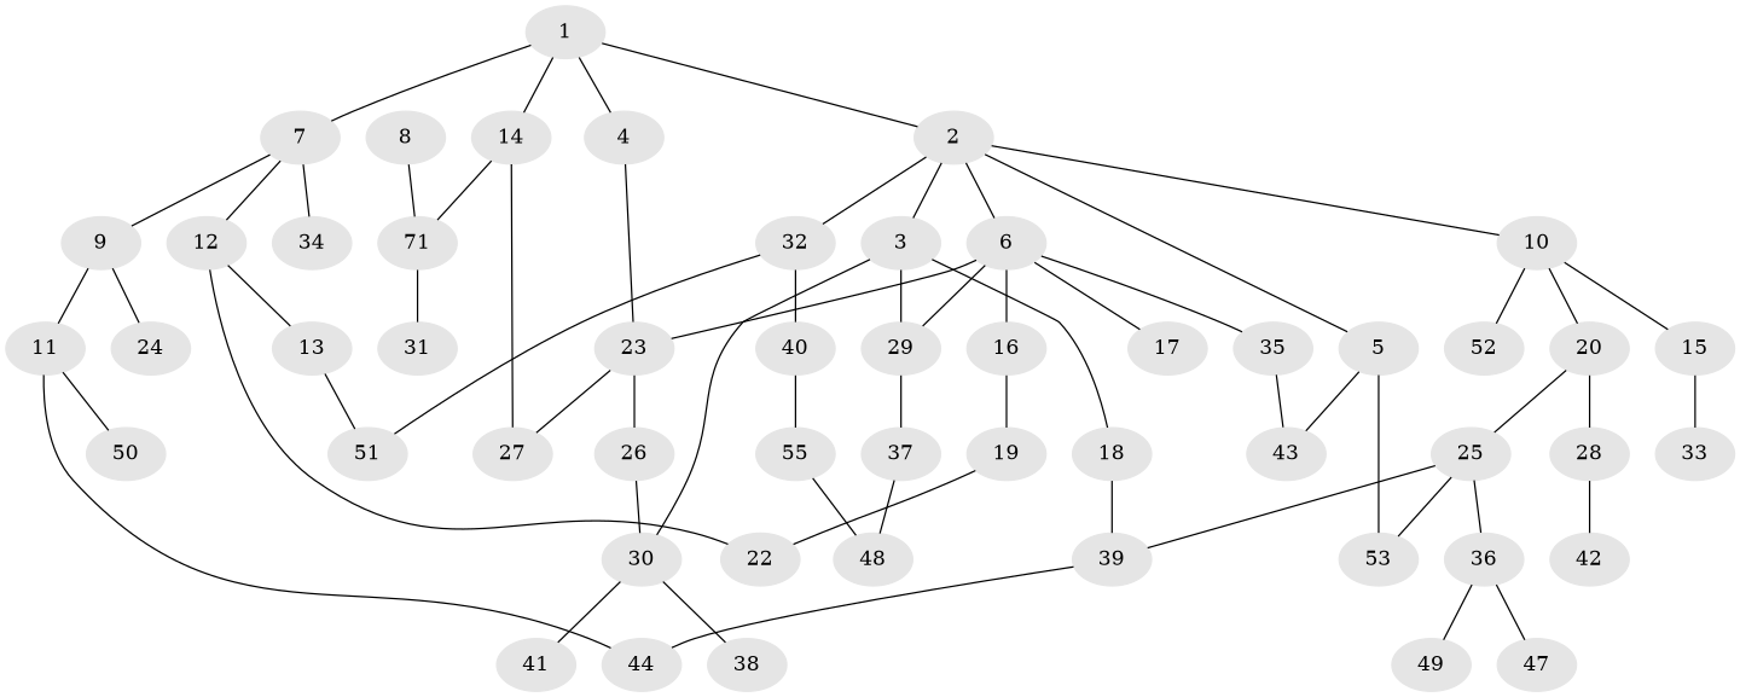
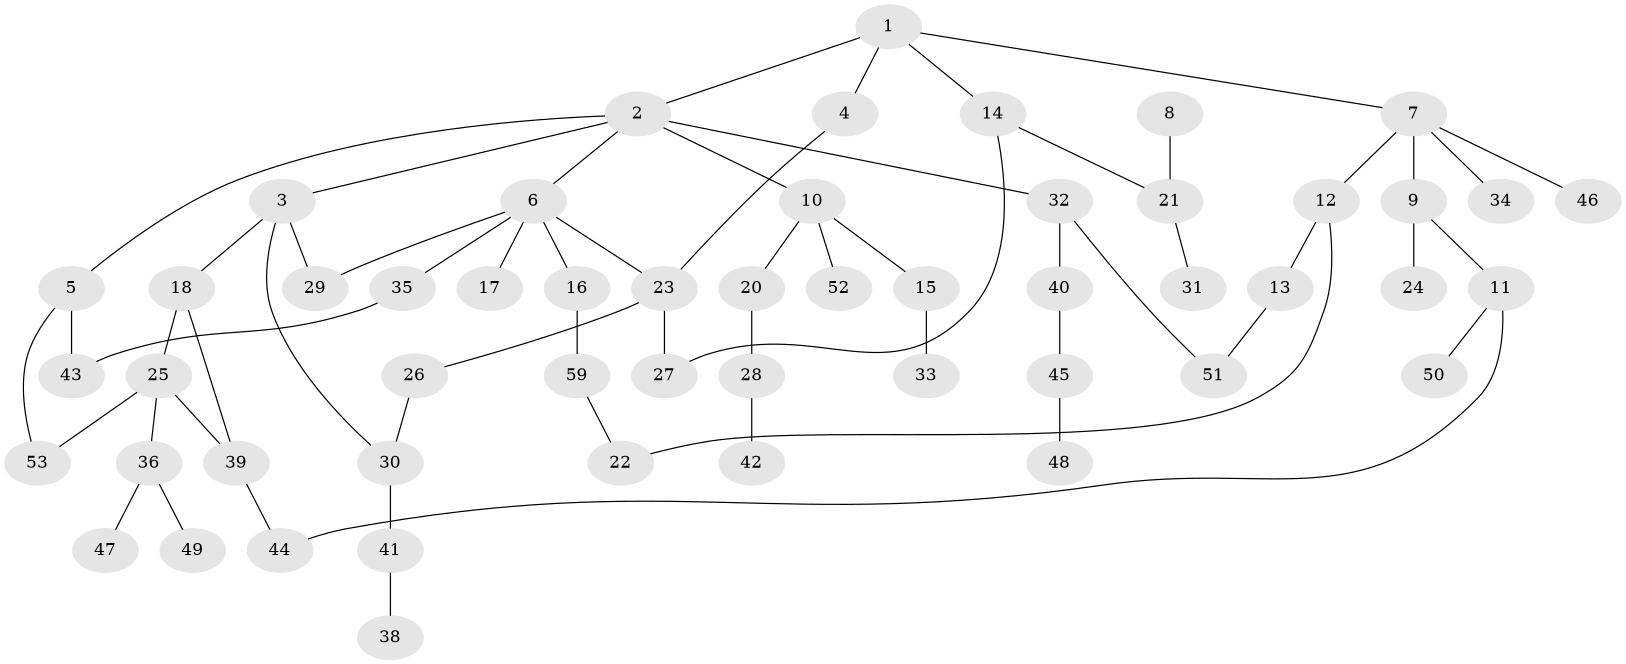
  graph {
    node [color=gray90 style=filled]
    1
    2
    4
    7
    14
    3
    5
    6
    10
    32
    23
    9
    12
    34
-   21 [label=71]
+   46
+   21
    27
    18
    29
    30
    43
    53
    16
    17
    35
    15
    20
    52
    51
    40
    8
    39
-   37
    38
    41
    26
-   19
+   19 [label=59]
    11
    24
    13
    22
    31
    44
    50
    33
    25
    28
    36
    42
    47
    49
    48
-   45 [label=55]
+   45
    1 -- 2
    1 -- 4
    1 -- 7
    1 -- 14
    2 -- 3
    2 -- 5
    2 -- 6
    2 -- 10
    2 -- 32
    4 -- 23
    7 -- 9
    7 -- 12
    7 -- 34
+   7 -- 46
    14 -- 21
    14 -- 27
    3 -- 18
    3 -- 29
    3 -- 30
    5 -- 43
    5 -- 53
    6 -- 23
    6 -- 29
    6 -- 16
    6 -- 17
    6 -- 35
    10 -- 15
    10 -- 20
    10 -- 52
    32 -- 51
    32 -- 40
    23 -- 27
    23 -- 26
    9 -- 11
    9 -- 24
    12 -- 13
    12 -- 22
    21 -- 31
    18 -- 39
-   29 -- 37
-   30 -- 38
+   41 -- 38
    30 -- 41
    16 -- 19
    35 -- 43
    15 -- 33
-   20 -- 25
+   18 -- 25
    20 -- 28
    40 -- 45
    8 -- 21
    39 -- 44
-   37 -- 48
    26 -- 30
    19 -- 22
    11 -- 44
    11 -- 50
    13 -- 51
    25 -- 53
    25 -- 39
    25 -- 36
    28 -- 42
    36 -- 47
    36 -- 49
    45 -- 48
  }
